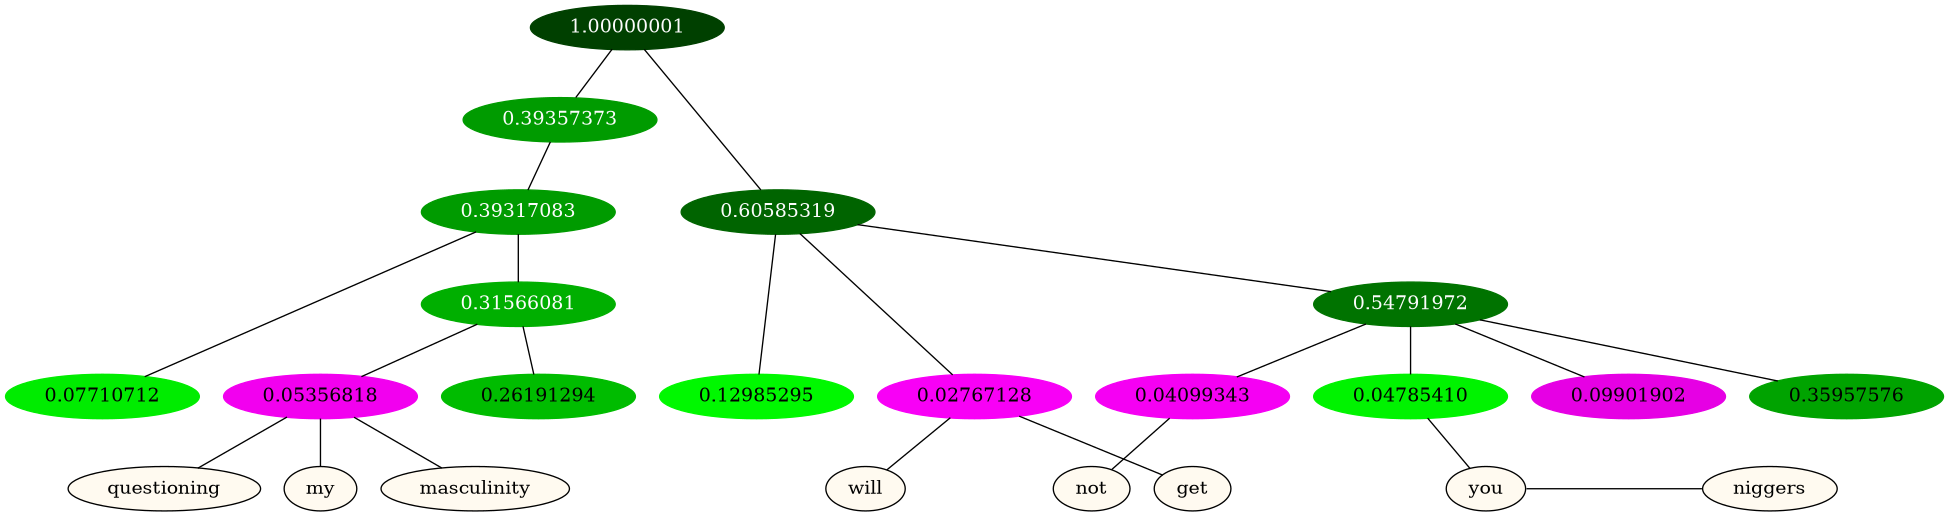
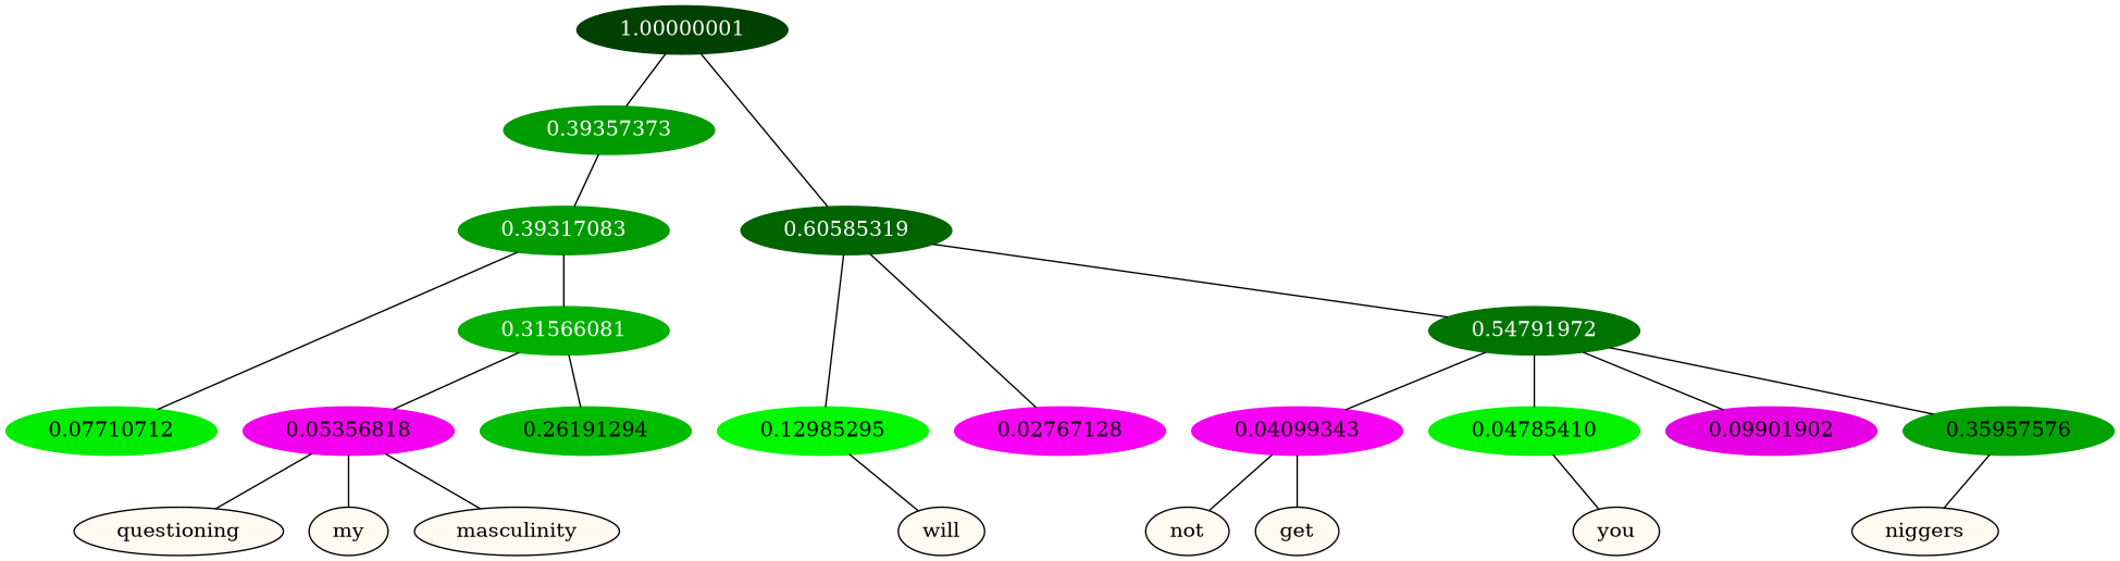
  graph {
    node [color=black format=png nodesep=0.001 ordering=out overlap_scaling=0.01 ranksep=0.001 style=filled fontcolor=black]
    n1 [fillcolor=floralwhite height=0.15 label=questioning style="filled,solid" width=0.15 fontcolor=""]
    n2 [fillcolor=floralwhite height=0.15 label=my style="filled,solid" width=0.15 fontcolor=""]
    n3 [fillcolor=floralwhite height=0.15 label=masculinity style="filled,solid" width=0.15 fontcolor=""]
    n4 [fillcolor=floralwhite height=0.15 label=will style="filled,solid" width=0.15 fontcolor=""]
    n5 [fillcolor=floralwhite height=0.15 label=not style="filled,solid" width=0.15 fontcolor=""]
    n6 [fillcolor=floralwhite height=0.15 label=get style="filled,solid" width=0.15 fontcolor=""]
    n7 [fillcolor=floralwhite height=0.15 label=you style="filled,solid" width=0.15 fontcolor=""]
    n8 [fillcolor=floralwhite height=0.15 label=niggers style="filled,solid" width=0.15 fontcolor=""]
    n9 [color="0.334 1.000 0.923" height=0.15 label=0.07710712 width=0.15]
    n10 [color="0.835 1.000 0.946" height=0.15 label=0.05356818 width=0.15]
    n11 [color="0.334 1.000 0.738" height=0.15 label=0.26191294 width=0.15]
    n12 [color="0.334 1.000 0.970" height=0.15 label=0.12985295 width=0.15]
    n13 [color="0.835 1.000 0.972" height=0.15 label=0.02767128 width=0.15]
    n14 [color="0.835 1.000 0.959" height=0.15 label=0.04099343 width=0.15]
    n15 [color="0.334 1.000 0.952" height=0.15 label=0.04785410 width=0.15]
    n16 [color="0.835 1.000 0.901" height=0.15 label=0.09901902 width=0.15]
    n17 [color="0.334 1.000 0.640" height=0.15 label=0.35957576 width=0.15]
    n18 [color="0.334 1.000 0.250" fontcolor=grey99 height=0.15 label=1.00000001 width=0.15]
    n19 [color="0.334 1.000 0.606" fontcolor=grey99 height=0.15 label=0.39357373 width=0.15]
    n20 [color="0.334 1.000 0.394" fontcolor=grey99 height=0.15 label=0.60585319 width=0.15]
    n21 [color="0.334 1.000 0.607" fontcolor=grey99 height=0.15 label=0.39317083 width=0.15]
    n22 [color="0.334 1.000 0.452" fontcolor=grey99 height=0.15 label=0.54791972 width=0.15]
    n23 [color="0.334 1.000 0.684" fontcolor=grey99 height=0.15 label=0.31566081 width=0.15]
    subgraph sub_1 {
      rank=same
      n1
      n2
      n3
      n4
      n5
      n6
      n7
      n8
    }
    subgraph sub_2 {
      rank=same
      n9
      n10
      n11
      n12
      n13
      n14
      n15
      n16
      n17
    }
    n10 -- n1
    n10 -- n2
    n10 -- n3
-   n13 -- n4
+   n12 -- n4
    n14 -- n5
-   n13 -- n6
+   n14 -- n6
    n15 -- n7
-   n7 -- n8
+   n17 -- n8
    n18 -- n19
    n18 -- n20
    n19 -- n21
    n20 -- n12
    n20 -- n13
    n20 -- n22
    n21 -- n9
    n21 -- n23
    n22 -- n14
    n22 -- n15
    n22 -- n16
    n22 -- n17
    n23 -- n10
    n23 -- n11
  }
